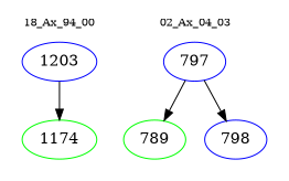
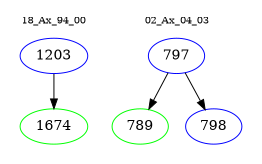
  digraph {
    node [color=blue]
    edge [color=black]
    n1 [label=1203]
-   n2 [color=green label=1174]
+   n2 [color=green label=1674]
    n3 [label=797]
    n4 [color=green label=789]
    n5 [label=798]
    subgraph cluster_1 {
      color=white
      fontsize=10
      label="18_Ax_94_00"
      n1
      n2
    }
    subgraph cluster_2 {
      color=white
      fontsize=10
      label="02_Ax_04_03"
      n3
      n4
      n5
    }
    n1 -> n2
    n3 -> n4
    n3 -> n5
  }
